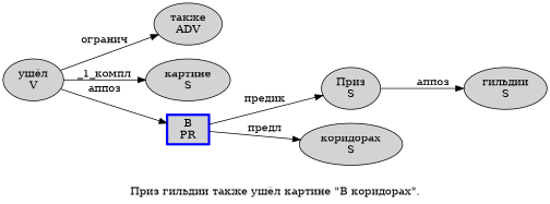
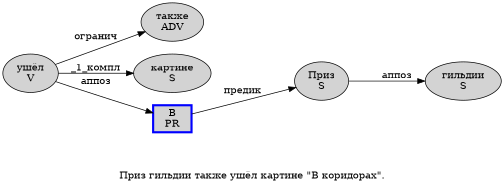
  digraph {
    label="Приз гильдии также ушёл картине \"В коридорах\"."
    rankdir=LR
    node [fillcolor=lightgray penwidth=1 shape=ellipse style=filled]
    n1 [label="Приз\nS"]
    n2 [label="гильдии\nS"]
    n3 [label="также\nADV"]
    n4 [label="ушёл\nV"]
    n5 [label="картине\nS"]
    n6 [color=blue label="В\nPR" penwidth=3 shape=box]
-   n7 [label="коридорах\nS"]
    n1 -> n2 [label="аппоз"]
    n4 -> n3 [label="огранич"]
    n4 -> n5 [label="_1_компл"]
    n4 -> n6 [label="аппоз"]
    n6 -> n1 [label="предик"]
-   n6 -> n7 [label="предл"]
  }
